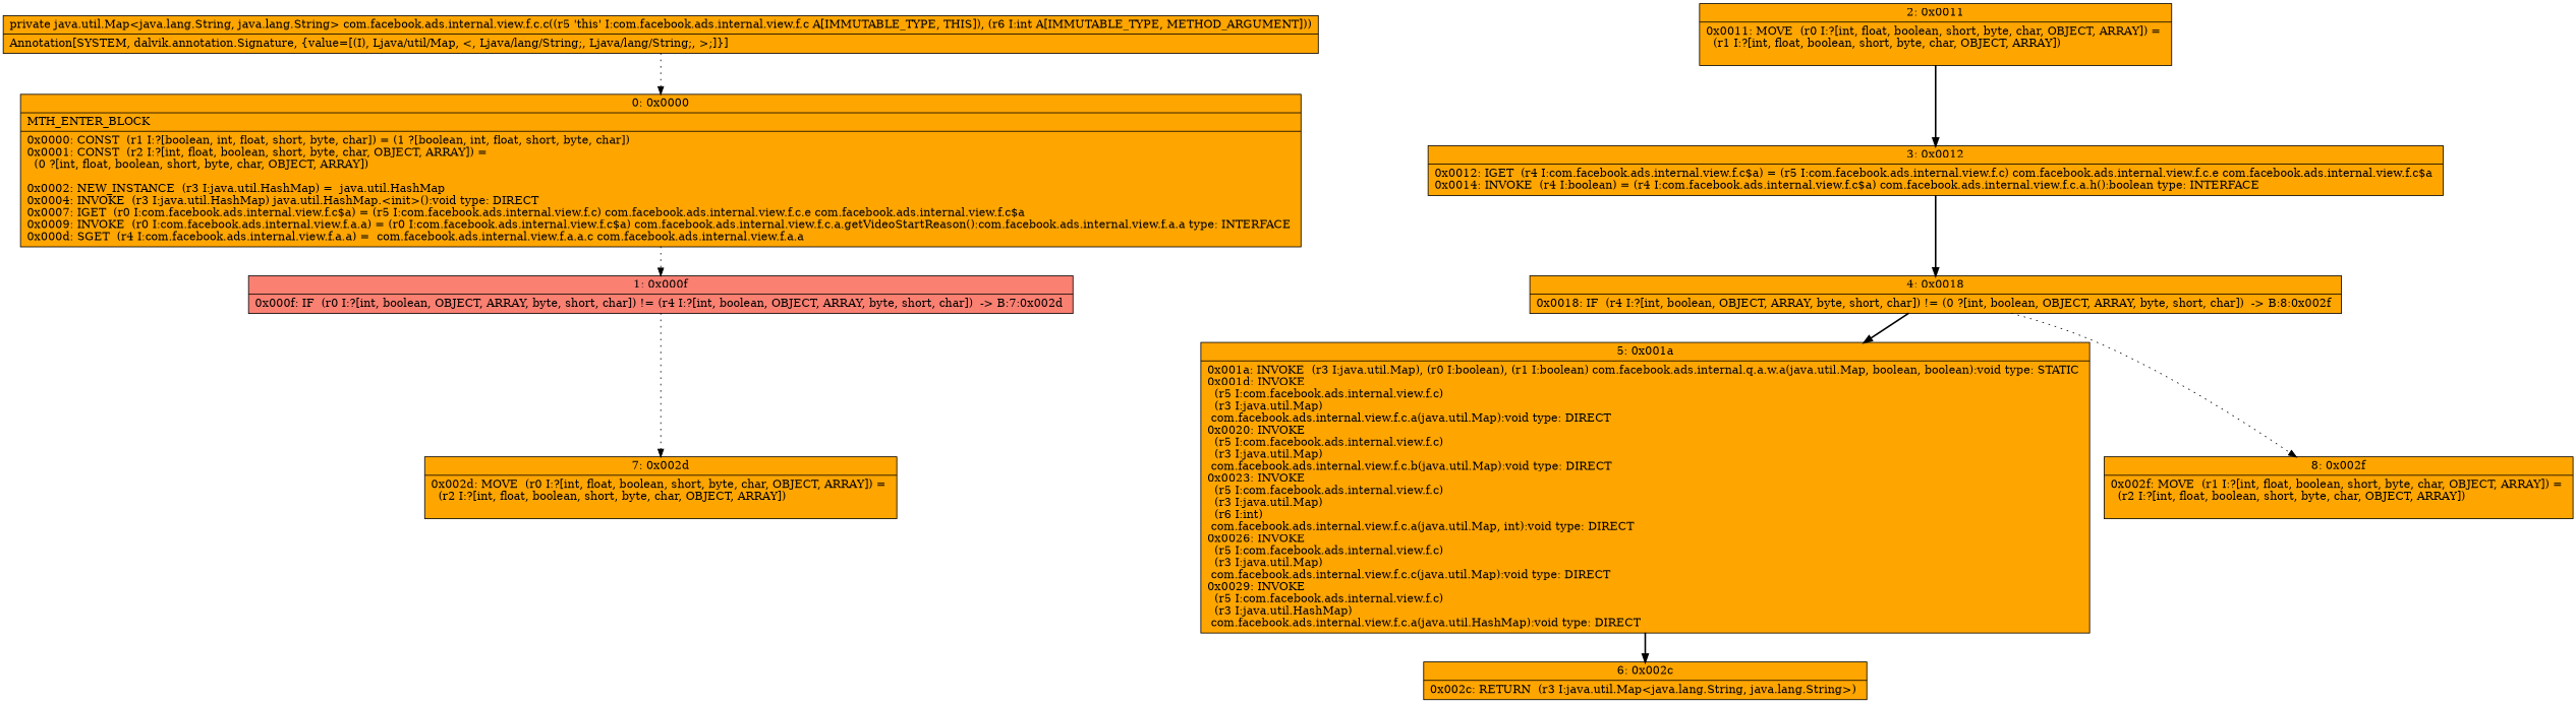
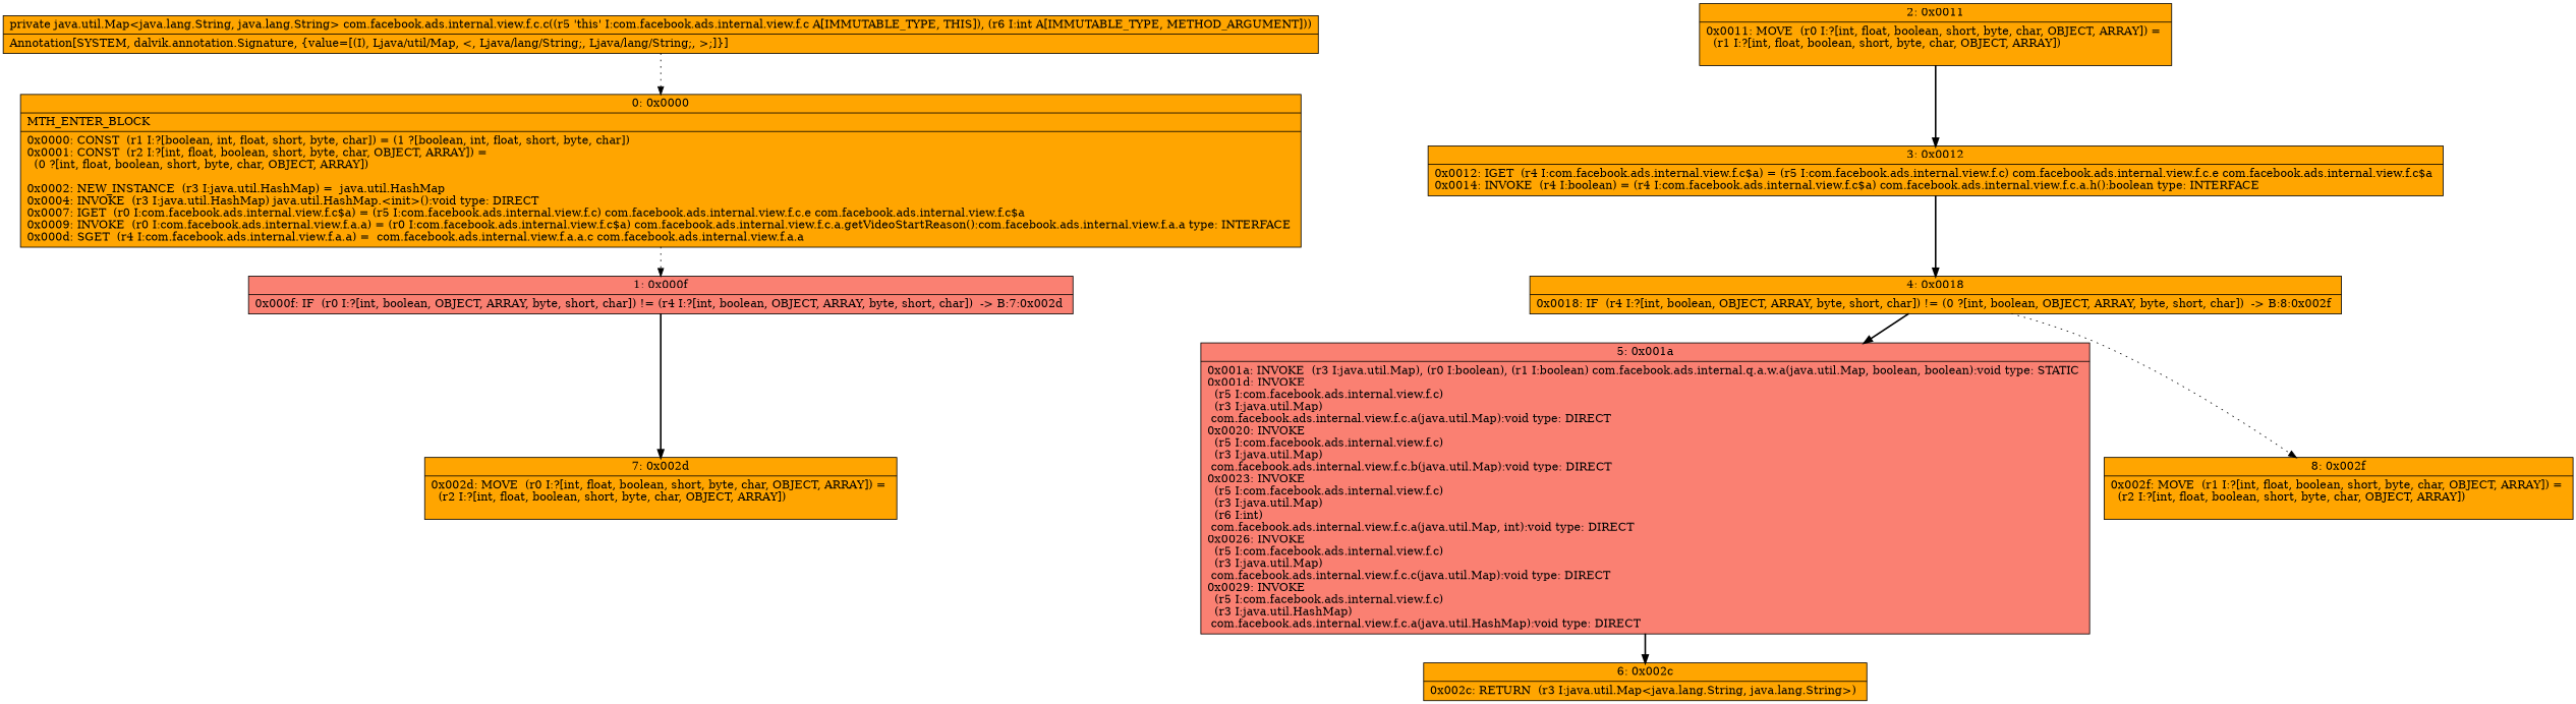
  digraph {
    node [fillcolor=orange shape=record style=filled]
    edge [style=dotted]
    n1 [label="{0\:\ 0x0000|MTH_ENTER_BLOCK\l|0x0000: CONST  (r1 I:?[boolean, int, float, short, byte, char]) = (1 ?[boolean, int, float, short, byte, char]) \l0x0001: CONST  (r2 I:?[int, float, boolean, short, byte, char, OBJECT, ARRAY]) = \l  (0 ?[int, float, boolean, short, byte, char, OBJECT, ARRAY])\l \l0x0002: NEW_INSTANCE  (r3 I:java.util.HashMap) =  java.util.HashMap \l0x0004: INVOKE  (r3 I:java.util.HashMap) java.util.HashMap.\<init\>():void type: DIRECT \l0x0007: IGET  (r0 I:com.facebook.ads.internal.view.f.c$a) = (r5 I:com.facebook.ads.internal.view.f.c) com.facebook.ads.internal.view.f.c.e com.facebook.ads.internal.view.f.c$a \l0x0009: INVOKE  (r0 I:com.facebook.ads.internal.view.f.a.a) = (r0 I:com.facebook.ads.internal.view.f.c$a) com.facebook.ads.internal.view.f.c.a.getVideoStartReason():com.facebook.ads.internal.view.f.a.a type: INTERFACE \l0x000d: SGET  (r4 I:com.facebook.ads.internal.view.f.a.a) =  com.facebook.ads.internal.view.f.a.a.c com.facebook.ads.internal.view.f.a.a \l}"]
    n2 [fillcolor=salmon label="{1\:\ 0x000f|0x000f: IF  (r0 I:?[int, boolean, OBJECT, ARRAY, byte, short, char]) != (r4 I:?[int, boolean, OBJECT, ARRAY, byte, short, char])  \-\> B:7:0x002d \l}"]
    n3 [label="{7\:\ 0x002d|0x002d: MOVE  (r0 I:?[int, float, boolean, short, byte, char, OBJECT, ARRAY]) = \l  (r2 I:?[int, float, boolean, short, byte, char, OBJECT, ARRAY])\l \l}"]
    n4 [label="{2\:\ 0x0011|0x0011: MOVE  (r0 I:?[int, float, boolean, short, byte, char, OBJECT, ARRAY]) = \l  (r1 I:?[int, float, boolean, short, byte, char, OBJECT, ARRAY])\l \l}"]
    n5 [label="{3\:\ 0x0012|0x0012: IGET  (r4 I:com.facebook.ads.internal.view.f.c$a) = (r5 I:com.facebook.ads.internal.view.f.c) com.facebook.ads.internal.view.f.c.e com.facebook.ads.internal.view.f.c$a \l0x0014: INVOKE  (r4 I:boolean) = (r4 I:com.facebook.ads.internal.view.f.c$a) com.facebook.ads.internal.view.f.c.a.h():boolean type: INTERFACE \l}"]
    n6 [label="{4\:\ 0x0018|0x0018: IF  (r4 I:?[int, boolean, OBJECT, ARRAY, byte, short, char]) != (0 ?[int, boolean, OBJECT, ARRAY, byte, short, char])  \-\> B:8:0x002f \l}"]
-   n7 [label="{5\:\ 0x001a|0x001a: INVOKE  (r3 I:java.util.Map), (r0 I:boolean), (r1 I:boolean) com.facebook.ads.internal.q.a.w.a(java.util.Map, boolean, boolean):void type: STATIC \l0x001d: INVOKE  \l  (r5 I:com.facebook.ads.internal.view.f.c)\l  (r3 I:java.util.Map)\l com.facebook.ads.internal.view.f.c.a(java.util.Map):void type: DIRECT \l0x0020: INVOKE  \l  (r5 I:com.facebook.ads.internal.view.f.c)\l  (r3 I:java.util.Map)\l com.facebook.ads.internal.view.f.c.b(java.util.Map):void type: DIRECT \l0x0023: INVOKE  \l  (r5 I:com.facebook.ads.internal.view.f.c)\l  (r3 I:java.util.Map)\l  (r6 I:int)\l com.facebook.ads.internal.view.f.c.a(java.util.Map, int):void type: DIRECT \l0x0026: INVOKE  \l  (r5 I:com.facebook.ads.internal.view.f.c)\l  (r3 I:java.util.Map)\l com.facebook.ads.internal.view.f.c.c(java.util.Map):void type: DIRECT \l0x0029: INVOKE  \l  (r5 I:com.facebook.ads.internal.view.f.c)\l  (r3 I:java.util.HashMap)\l com.facebook.ads.internal.view.f.c.a(java.util.HashMap):void type: DIRECT \l}"]
+   n7 [fillcolor=salmon label="{5\:\ 0x001a|0x001a: INVOKE  (r3 I:java.util.Map), (r0 I:boolean), (r1 I:boolean) com.facebook.ads.internal.q.a.w.a(java.util.Map, boolean, boolean):void type: STATIC \l0x001d: INVOKE  \l  (r5 I:com.facebook.ads.internal.view.f.c)\l  (r3 I:java.util.Map)\l com.facebook.ads.internal.view.f.c.a(java.util.Map):void type: DIRECT \l0x0020: INVOKE  \l  (r5 I:com.facebook.ads.internal.view.f.c)\l  (r3 I:java.util.Map)\l com.facebook.ads.internal.view.f.c.b(java.util.Map):void type: DIRECT \l0x0023: INVOKE  \l  (r5 I:com.facebook.ads.internal.view.f.c)\l  (r3 I:java.util.Map)\l  (r6 I:int)\l com.facebook.ads.internal.view.f.c.a(java.util.Map, int):void type: DIRECT \l0x0026: INVOKE  \l  (r5 I:com.facebook.ads.internal.view.f.c)\l  (r3 I:java.util.Map)\l com.facebook.ads.internal.view.f.c.c(java.util.Map):void type: DIRECT \l0x0029: INVOKE  \l  (r5 I:com.facebook.ads.internal.view.f.c)\l  (r3 I:java.util.HashMap)\l com.facebook.ads.internal.view.f.c.a(java.util.HashMap):void type: DIRECT \l}"]
    n8 [label="{8\:\ 0x002f|0x002f: MOVE  (r1 I:?[int, float, boolean, short, byte, char, OBJECT, ARRAY]) = \l  (r2 I:?[int, float, boolean, short, byte, char, OBJECT, ARRAY])\l \l}"]
    n9 [label="{6\:\ 0x002c|0x002c: RETURN  (r3 I:java.util.Map\<java.lang.String, java.lang.String\>) \l}"]
    n10 [label="{private java.util.Map\<java.lang.String, java.lang.String\> com.facebook.ads.internal.view.f.c.c((r5 'this' I:com.facebook.ads.internal.view.f.c A[IMMUTABLE_TYPE, THIS]), (r6 I:int A[IMMUTABLE_TYPE, METHOD_ARGUMENT]))  | Annotation[SYSTEM, dalvik.annotation.Signature, \{value=[(I), Ljava\/util\/Map, \<, Ljava\/lang\/String;, Ljava\/lang\/String;, \>;]\}]\l}"]
    n1 -> n2
-   n2 -> n3
+   n2 -> n3 [style=bold]
    n4 -> n5 [style=bold]
    n5 -> n6 [style=bold]
    n6 -> n7 [style=bold]
    n6 -> n8
    n7 -> n9 [style=bold]
    n10 -> n1
  }
